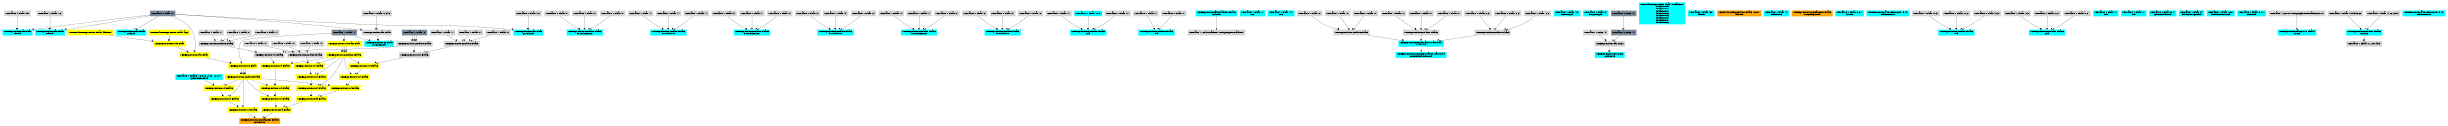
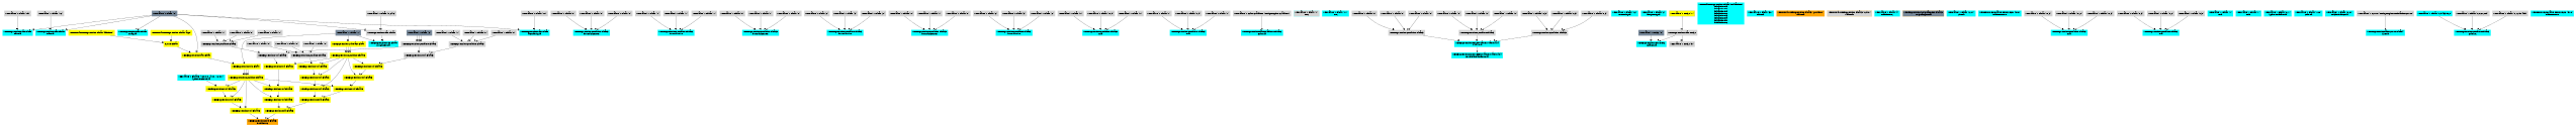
  digraph {
    node [color=lightgray shape=box style=filled]
    edge [headlabel=0]
    n1 [color=cyan label="VFXExpressionMax Float\nRate_a"]
    n2 [label="VFXValue`1 Float (15)"]
    n3 [color=lightslategray label="VFXValue`1 Float (0)"]
    n4 [color=cyan label="VFXExpressionMax Float\nRate_a"]
    n5 [color=cyan label="VFXExpressionMax Float\nDrag_a"]
    n6 [label="VFXExpressionMax Float"]
-   n7 [color=cyan label="VFXExpressionMax Float\nposition_a"]
+   n7 [color=cyan label="VFXExpressionMax Float\nlacunarity_a"]
    n8 [color=yellow label="VFXExpressionMax Float"]
    n9 [color=cyan label="VFXExpressionMin Float\nroughness_a"]
    n10 [color=yellow label="VFXExpressionMin Float"]
    n11 [label="VFXValue`1 Float (16)"]
    n12 [color=cyan label="VFXExpressionCombine Float3\nbounds_center"]
    n13 [label="VFXValue`1 Float (0)"]
    n14 [label="VFXValue`1 Float (0)"]
    n15 [label="VFXValue`1 Float (0)"]
    n16 [color=cyan label="VFXExpressionCombine Float3\nbounds_size"]
    n17 [label="VFXValue`1 Float (1)"]
    n18 [label="VFXValue`1 Float (1)"]
    n19 [label="VFXValue`1 Float (1)"]
    n20 [color=cyan label="VFXExpressionCombine Float3\nbounds_center"]
    n21 [label="VFXValue`1 Float (0)"]
    n22 [label="VFXValue`1 Float (1)"]
    n23 [label="VFXValue`1 Float (0)"]
    n24 [color=cyan label="VFXExpressionCombine Float3\nbounds_size"]
    n25 [label="VFXValue`1 Float (2)"]
    n26 [label="VFXValue`1 Float (3)"]
    n27 [label="VFXValue`1 Float (2)"]
    n28 [color=cyan label="VFXExpressionCombine Float3\nbounds_center"]
    n29 [label="VFXValue`1 Float (0)"]
    n30 [label="VFXValue`1 Float (1)"]
    n31 [label="VFXValue`1 Float (0)"]
    n32 [color=cyan label="VFXExpressionCombine Float3\nbounds_size"]
    n33 [label="VFXValue`1 Float (2)"]
    n34 [label="VFXValue`1 Float (3)"]
    n35 [label="VFXValue`1 Float (2)"]
    n36 [color=cyan label="VFXExpressionCombine Float3\nA_a"]
    n37 [label="VFXValue`1 Float (-1)"]
-   n38 [label="VFXValue`1 Float (-0,9)" fillcolor=cyan]
+   n38 [label="VFXValue`1 Float (-0,9)"]
    n39 [label="VFXValue`1 Float (-1)"]
    n40 [color=cyan label="VFXExpressionCombine Float3\nB_a"]
    n41 [label="VFXValue`1 Float (1)"]
+   n42 [label="VFXValue`1 Float (0,9)"]
    n43 [label="VFXValue`1 Float (1)"]
    n44 [color=cyan label="VFXExpressionBakeGradient Float2\nColor_b"]
    n45 [label="VFXValue`1 ColorGradient (UnityEngine.Gradient)"]
-   n46 [color=cyan label="VFXValue`1 Float (1)\nA_c"]
+   n46 [color=cyan label="VFXValue`1 Float (1)\nA_c" fillcolor=lightgray]
    n47 [color=cyan label="VFXValue`1 Float (11)\nB_c"]
    n48 [color=cyan label="VFXExpressionInverseTRSMatrix Matrix4x4\nInvFieldTransform_a"]
    n49 [color=cyan label="VFXExpressionTRSToMatrix Matrix4x4\nDValue_a"]
    n50 [label="VFXExpressionCombine Float3"]
    n51 [label="VFXValue`1 Float (0)"]
    n52 [label="VFXValue`1 Float (0)"]
    n53 [label="VFXValue`1 Float (0)"]
    n54 [label="VFXExpressionCombine Float3"]
    n55 [label="VFXValue`1 Float (0)"]
    n56 [label="VFXValue`1 Float (0)"]
    n57 [label="VFXValue`1 Float (0)"]
    n58 [label="VFXExpressionCombine Float3"]
    n59 [label="VFXValue`1 Float (0,3)"]
    n60 [label="VFXValue`1 Float (0,3)"]
    n61 [label="VFXValue`1 Float (0,3)"]
    n62 [color=cyan label="VFXValue`1 Float (12)\nIntensity_a"]
    n63 [color=cyan label="VFXValue`1 Float (2)\nfrequency_a"]
    n64 [color=cyan label="VFXExpressionMin Int32\noctaves_a"]
    n65 [label="VFXExpressionMax Int32"]
    n66 [label="VFXValue`1 Int32 (5)"]
-   n67 [color=lightslategray label="VFXValue`1 Int32 (1)"]
+   n67 [color=lightslategray label="VFXValue`1 Int32 (1)" fillcolor=yellow]
    n68 [color=lightslategray label="VFXValue`1 Int32 (8)"]
    n69 [label="VFXValue`1 Float (0,646)"]
    n70 [color=lightslategray label="VFXValue`1 Float (1)"]
    n71 [color=yellow label="VFXExpressionSubtract Float"]
    n72 [color=yellow label="VFXExpressionCombine Float3"]
    n73 [color=yellow label="VFXExpressionCombine Float3"]
    n74 [label="VFXValue`1 Float (10)"]
    n75 [color=cyan label="VFXBuiltInExpression Float (DeltaTime)\ndeltaTime_a\ndeltaTime_b\ndeltaTime_d\ndeltaTime_e\ndeltaTime_a\ndeltaTime_a\ndeltaTime_b\ndeltaTime_c"]
    n76 [color=cyan label="VFXValue`1 Float (30)\nRate_b"]
-   n77 [color=orange label="VFXExpressionStripTangent Float3\nPosition_c"]
+   n77 [color=orange label="VFXExpressionAdd Float3\nPosition_c"]
    n78 [color=yellow label="VFXExpressionAdd Float3"]
    n79 [color=yellow label="VFXExpressionAdd Float3"]
    n80 [color=yellow label="VFXExpressionMul Float3"]
    n81 [color=yellow label="VFXExpressionMul Float3"]
    n82 [color=yellow label="VFXExpressionMul Float3"]
    n83 [label="VFXExpressionCombine Float3"]
    n84 [label="VFXValue`1 Float (0)"]
    n85 [label="VFXValue`1 Float (0)"]
    n86 [label="VFXValue`1 Float (0)"]
    n87 [color=yellow label="VFXExpressionMul Float3"]
    n88 [color=yellow label="VFXExpressionMul Float3"]
    n89 [color=yellow label="VFXExpressionMul Float3"]
    n90 [color=yellow label="VFXExpressionMul Float3"]
    n91 [color=yellow label="VFXExpressionMul Float3"]
    n92 [color=yellow label="VFXExpressionMul Float3"]
    n93 [color=yellow label="VFXExpressionMul Float3"]
    n94 [color=yellow label="VFXExpressionMul Float3"]
    n95 [color=yellow label="VFXExpressionMul Float3"]
-   n96 [color=yellow label="VFXExpressionDivide Float"]
+   n96 [color=yellow label="Curve Float"]
    n97 [color=yellow label="VFXAttributeExpression Float (age)"]
    n98 [color=yellow label="VFXAttributeExpression Float (lifetime)"]
    n99 [label="VFXExpressionMul Float3"]
    n100 [label="VFXExpressionCombine Float3"]
    n101 [label="VFXExpressionMul Float3"]
    n102 [color=lightslategray label="VFXValue`1 Float (3)"]
    n103 [label="VFXExpressionCombine Float3"]
    n104 [label="VFXValue`1 Float (0)"]
    n105 [label="VFXValue`1 Float (1)"]
    n106 [label="VFXValue`1 Float (0)"]
    n107 [label="VFXExpressionCombine Float3"]
    n108 [label="VFXValue`1 Float (1)"]
    n109 [label="VFXValue`1 Float (1)"]
    n110 [label="VFXValue`1 Float (0)"]
    n111 [color=cyan label="VFXValue`1 Float3 ((-28.00, 4.00, 12.00))\nSphere_center_a"]
-   n113 [color=orange label="VFXAttributeExpression Float3 (color)\nValue_b"]
+   n112 [color=orange label="VFXAttributeExpression Float3 (position)\nValue_a"]
+   n113 [color=orange label="VFXAttributeExpression Float3 (color)\nValue_b" fillcolor=lightgray]
    n114 [color=cyan label="VFXValue`1 Float (4)\nLifetime_c"]
-   n115 [color=orange label="VFXExpressionStripTangent Float3\nstripTangent_a"]
+   n115 [color=orange label="VFXExpressionStripTangent Float3\nstripTangent_a" fillcolor=lightslategray]
    n116 [color=cyan label="VFXValue`1 Float (0,07)\nSize_b"]
    n117 [color=cyan label="VFXTexture2DValue Texture2D (918)\nmainTexture"]
    n118 [color=cyan label="VFXExpressionCombine Float3\nA_a"]
    n119 [label="VFXValue`1 Float (-0,3)"]
    n120 [label="VFXValue`1 Float (-0,2)"]
    n121 [label="VFXValue`1 Float (-0,3)"]
    n122 [color=cyan label="VFXExpressionCombine Float3\nB_a"]
    n123 [label="VFXValue`1 Float (0,3)"]
    n124 [label="VFXValue`1 Float (0,2)"]
    n125 [label="VFXValue`1 Float (0,3)"]
    n126 [color=cyan label="VFXValue`1 Float (1)\nA_b"]
    n127 [color=cyan label="VFXValue`1 Float (7)\nB_b"]
    n128 [color=cyan label="VFXValue`1 Float (0,1)\nSphere_radius_a"]
-   n129 [color=cyan label="VFXValue`1 Float (4)\nattractionSpeed_a"]
-   n130 [color=cyan label="VFXValue`1 Float (100)\nattractionForce_a"]
-   n131 [color=cyan label="VFXValue`1 Float (0,01)\ncenter_a"]
+   n130 [color=cyan label="VFXValue`1 Float (100)\ncolor_a"]
+   n131 [color=cyan label="VFXValue`1 Float (0,01)\nstickDistance_a"]
    n132 [color=cyan label="VFXExpressionBakeCurve Float4\nSize_b"]
    n133 [label="VFXValue`1 Curve (UnityEngine.AnimationCurve)"]
    n134 [color=cyan label="VFXExpressionCombine Float3\nColor_c"]
-   n135 [label="VFXValue`1 Float (0,9433962)"]
+   n135 [label="VFXValue`1 Float (0,9433962)" fillcolor=cyan]
    n136 [label="VFXValue`1 Float (0,821209)"]
    n137 [label="VFXValue`1 Float (0,1290495)"]
    n138 [color=cyan label="VFXTexture2DValue Texture2D (918)\nmainTexture"]
    n2 -> n1
    n3 -> n1 [headlabel=1]
    n3 -> n4 [headlabel=1]
    n3 -> n5 [headlabel=1]
    n3 -> n6 [headlabel=1]
    n3 -> n7 [headlabel=1]
    n3 -> n8 [headlabel=1]
    n6 -> n9
    n8 -> n10
    n10 -> n73
    n10 -> n73 [headlabel=1]
    n10 -> n73 [headlabel=2]
    n11 -> n4
    n13 -> n12
    n14 -> n12 [headlabel=1]
    n15 -> n12 [headlabel=2]
    n17 -> n16
    n18 -> n16 [headlabel=1]
    n19 -> n16 [headlabel=2]
    n21 -> n20
    n22 -> n20 [headlabel=1]
    n23 -> n20 [headlabel=2]
    n25 -> n24
    n26 -> n24 [headlabel=1]
    n27 -> n24 [headlabel=2]
    n29 -> n28
    n30 -> n28 [headlabel=1]
    n31 -> n28 [headlabel=2]
    n33 -> n32
    n34 -> n32 [headlabel=1]
    n35 -> n32 [headlabel=2]
    n37 -> n36
    n38 -> n36 [headlabel=1]
    n39 -> n36 [headlabel=2]
    n41 -> n40
+   n42 -> n40 [headlabel=1]
    n43 -> n40 [headlabel=2]
-   n44 -> n45 [headlabel=""]
+   n45 -> n44 [headlabel=""]
    n49 -> n48 [headlabel=""]
    n50 -> n49
    n51 -> n50
    n52 -> n50 [headlabel=1]
    n53 -> n50 [headlabel=2]
    n54 -> n49 [headlabel=1]
    n55 -> n54
    n56 -> n54 [headlabel=1]
    n57 -> n54 [headlabel=2]
    n58 -> n49 [headlabel=2]
    n59 -> n58
    n60 -> n58 [headlabel=1]
    n61 -> n58 [headlabel=2]
    n65 -> n64
-   n66 -> n65
+   n65 -> n66
    n67 -> n65 [headlabel=1]
-   n68 -> n67 [headlabel=1]
+   n68 -> n64 [headlabel=1]
    n69 -> n6
    n70 -> n9 [headlabel=1]
    n70 -> n10 [headlabel=1]
    n70 -> n71
    n71 -> n72
    n71 -> n72 [headlabel=1]
    n71 -> n72 [headlabel=2]
    n72 -> n80 [headlabel=1]
    n72 -> n81 [headlabel=1]
    n72 -> n82 [headlabel=1]
    n72 -> n87 [headlabel=1]
    n72 -> n88 [headlabel=1]
    n72 -> n89 [headlabel=1]
    n73 -> n90 [headlabel=1]
    n73 -> n91 [headlabel=1]
    n73 -> n92 [headlabel=1]
    n73 -> n93 [headlabel=1]
    n73 -> n94 [headlabel=1]
    n73 -> n95 [headlabel=1]
    n74 -> n7
    n78 -> n77
    n79 -> n78
    n80 -> n79
    n81 -> n80
    n82 -> n81
    n83 -> n82
    n84 -> n83
    n85 -> n83 [headlabel=1]
    n86 -> n83 [headlabel=2]
    n87 -> n90
    n88 -> n87
    n89 -> n91
    n90 -> n79 [headlabel=1]
    n91 -> n92
    n92 -> n78 [headlabel=1]
    n93 -> n77 [headlabel=1]
    n94 -> n93
    n95 -> n94
    n96 -> n8
    n97 -> n96
    n98 -> n96 [headlabel=1]
    n99 -> n88
    n100 -> n99
    n100 -> n101
    n101 -> n89
    n102 -> n100
    n102 -> n100 [headlabel=1]
    n102 -> n100 [headlabel=2]
    n103 -> n99 [headlabel=1]
    n104 -> n103
    n105 -> n103 [headlabel=1]
    n106 -> n103 [headlabel=2]
    n107 -> n101 [headlabel=1]
    n108 -> n107
    n109 -> n107 [headlabel=1]
    n110 -> n107 [headlabel=2]
    n111 -> n95
    n119 -> n118
    n120 -> n118 [headlabel=1]
    n121 -> n118 [headlabel=2]
    n123 -> n122
    n124 -> n122 [headlabel=1]
    n125 -> n122 [headlabel=2]
    n133 -> n132 [headlabel=""]
    n135 -> n134
    n136 -> n134 [headlabel=1]
-   n134 -> n137 [headlabel=2]
+   n137 -> n134 [headlabel=2]
  }
